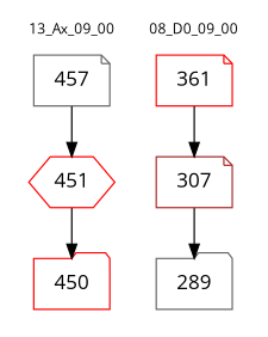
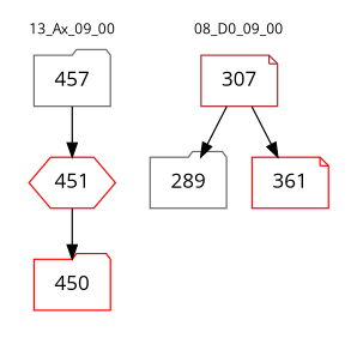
  digraph {
    fontname="Open Sans"
    node [color=red fontname="Open Sans" shape=folder]
    edge [color=black fontname="Open Sans"]
    n1 [label=451 shape=hexagon]
    n2 [label=450]
-   n3 [color=gray40 label=457 shape=note]
+   n3 [color=gray40 label=457]
    n4 [color=brown label=307 shape=note]
    n5 [color=gray40 label=289]
    n6 [label=361 shape=note]
    subgraph cluster_1 {
      color=white
      fontsize=10
      label="13_Ax_09_00"
      n1
      n2
      n3
    }
    subgraph cluster_2 {
      color=white
      fontsize=10
      label="08_D0_09_00"
      n4
      n5
      n6
    }
    n1 -> n2
    n3 -> n1
    n4 -> n5
-   n6 -> n4
+   n4 -> n6
  }
